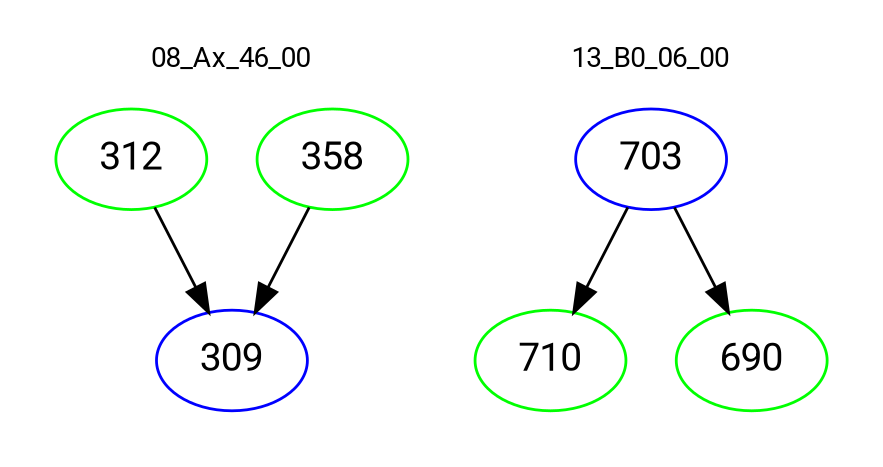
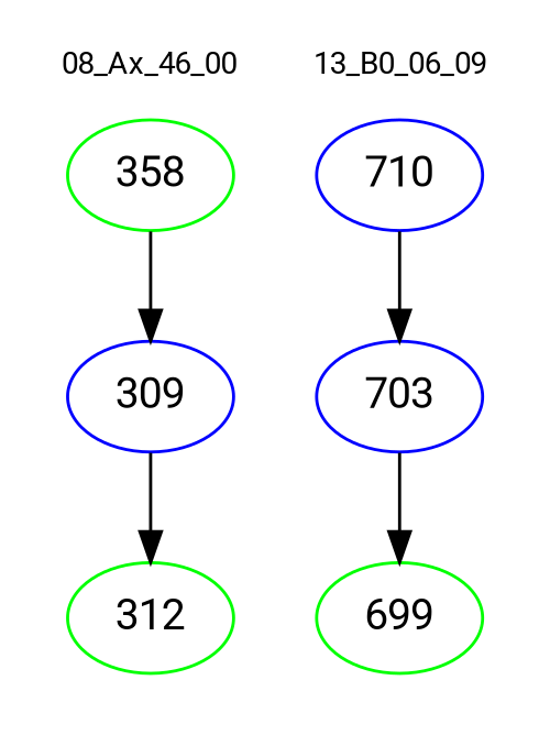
  digraph {
    fontname=Roboto
    node [color=green fontname=Roboto]
    edge [color=black fontname=Roboto]
    n1 [label=358]
    n2 [color=blue label=309]
    n3 [label=312]
-   n4 [label=710]
+   n4 [color=blue label=710]
    n5 [color=blue label=703]
-   n6 [label=690]
+   n6 [label=699]
    subgraph cluster_1 {
      color=white
      fontsize=10
      label="08_Ax_46_00"
      n1
      n2
      n3
    }
    subgraph cluster_2 {
      color=white
      fontsize=10
-     label="13_B0_06_00"
+     label="13_B0_06_09"
      n4
      n5
      n6
    }
    n1 -> n2
-   n3 -> n2
-   n5 -> n4
+   n2 -> n3
+   n4 -> n5
    n5 -> n6
  }
